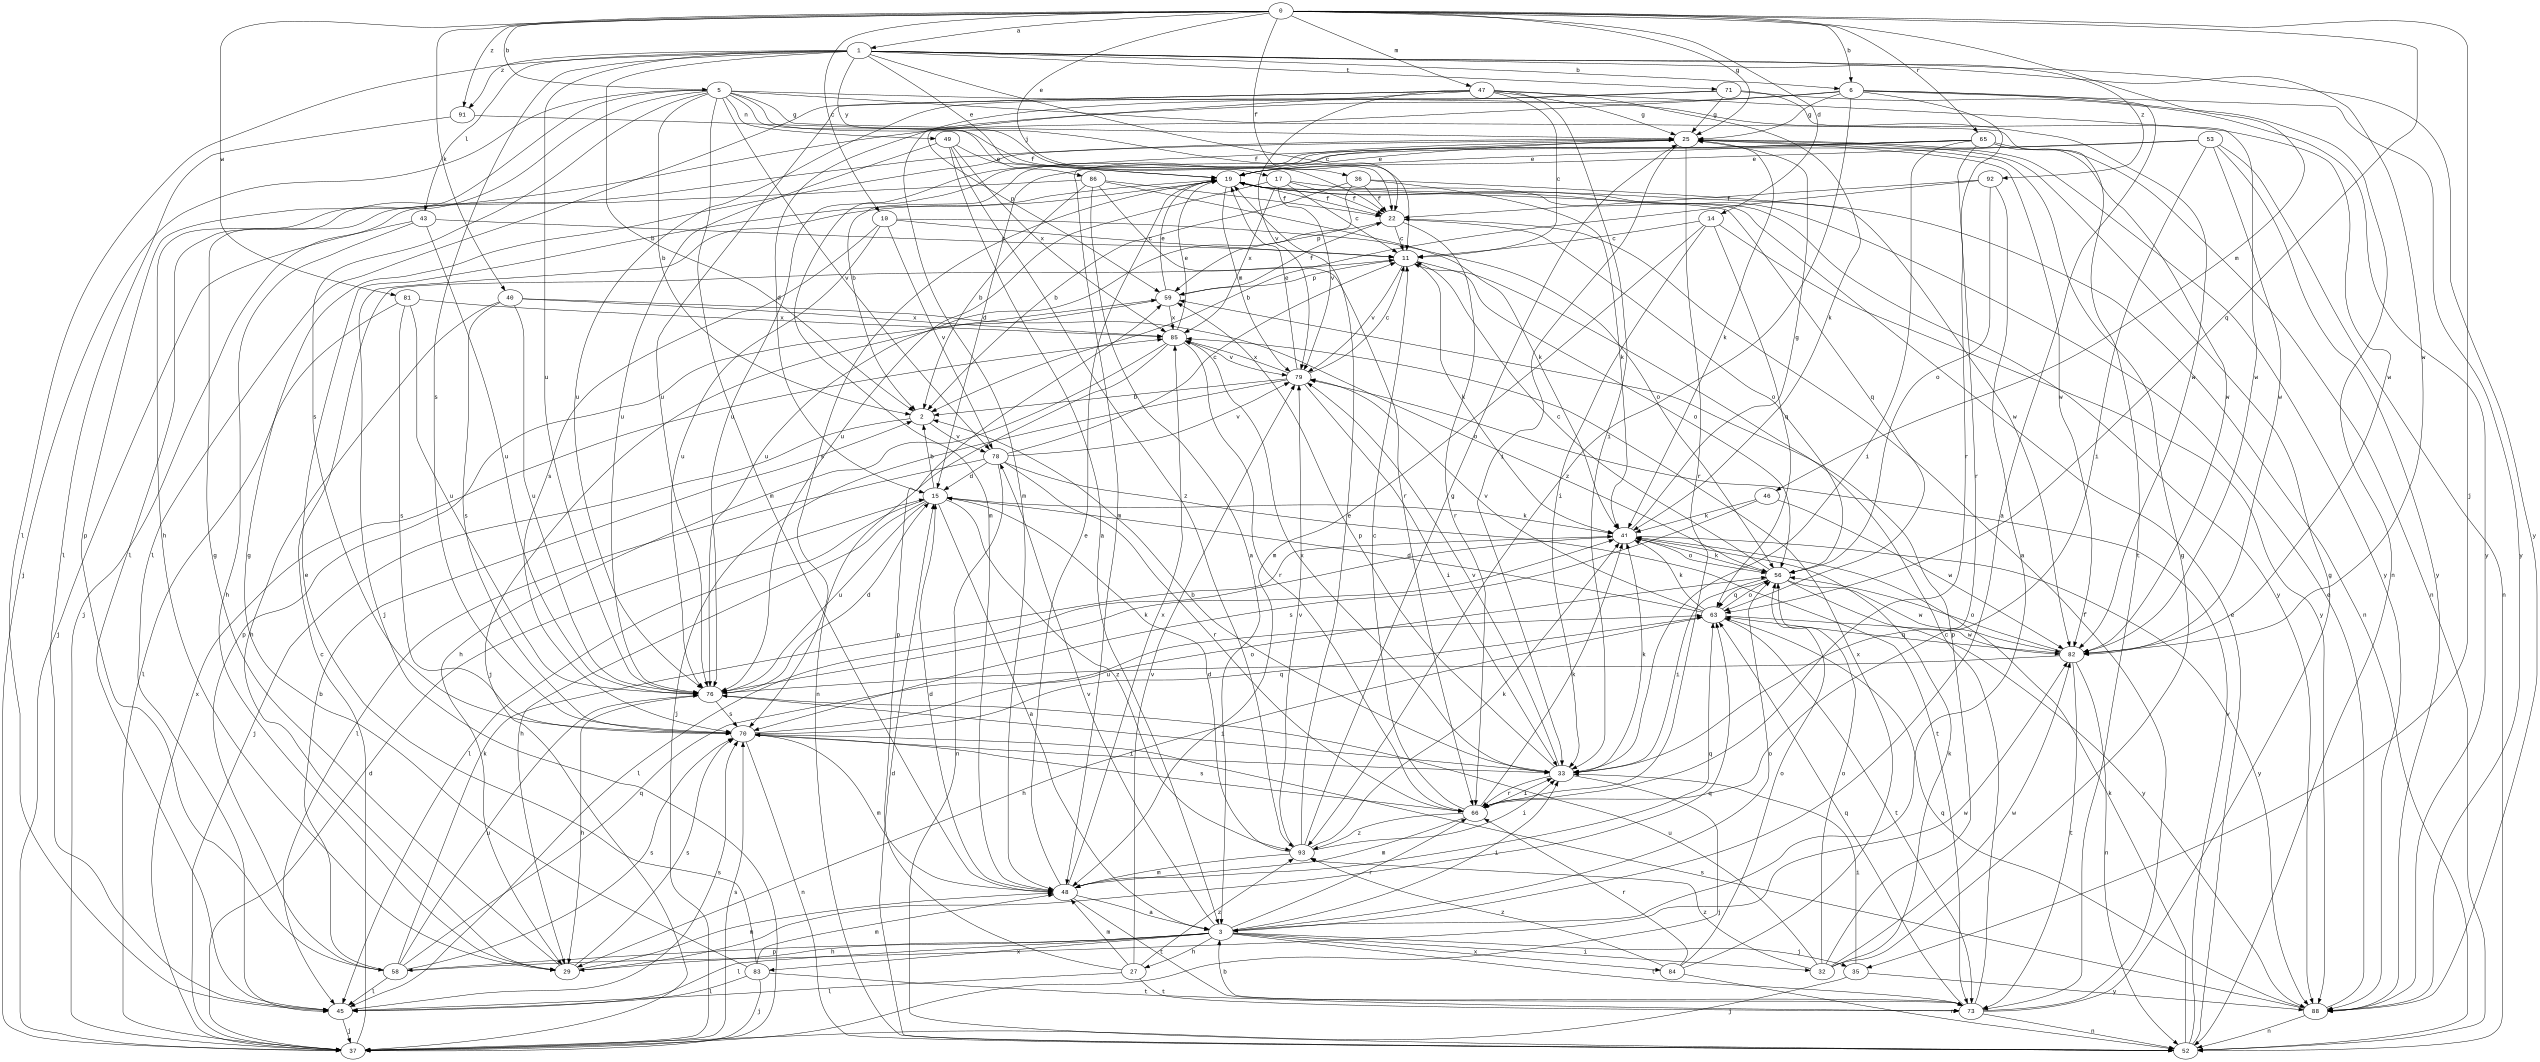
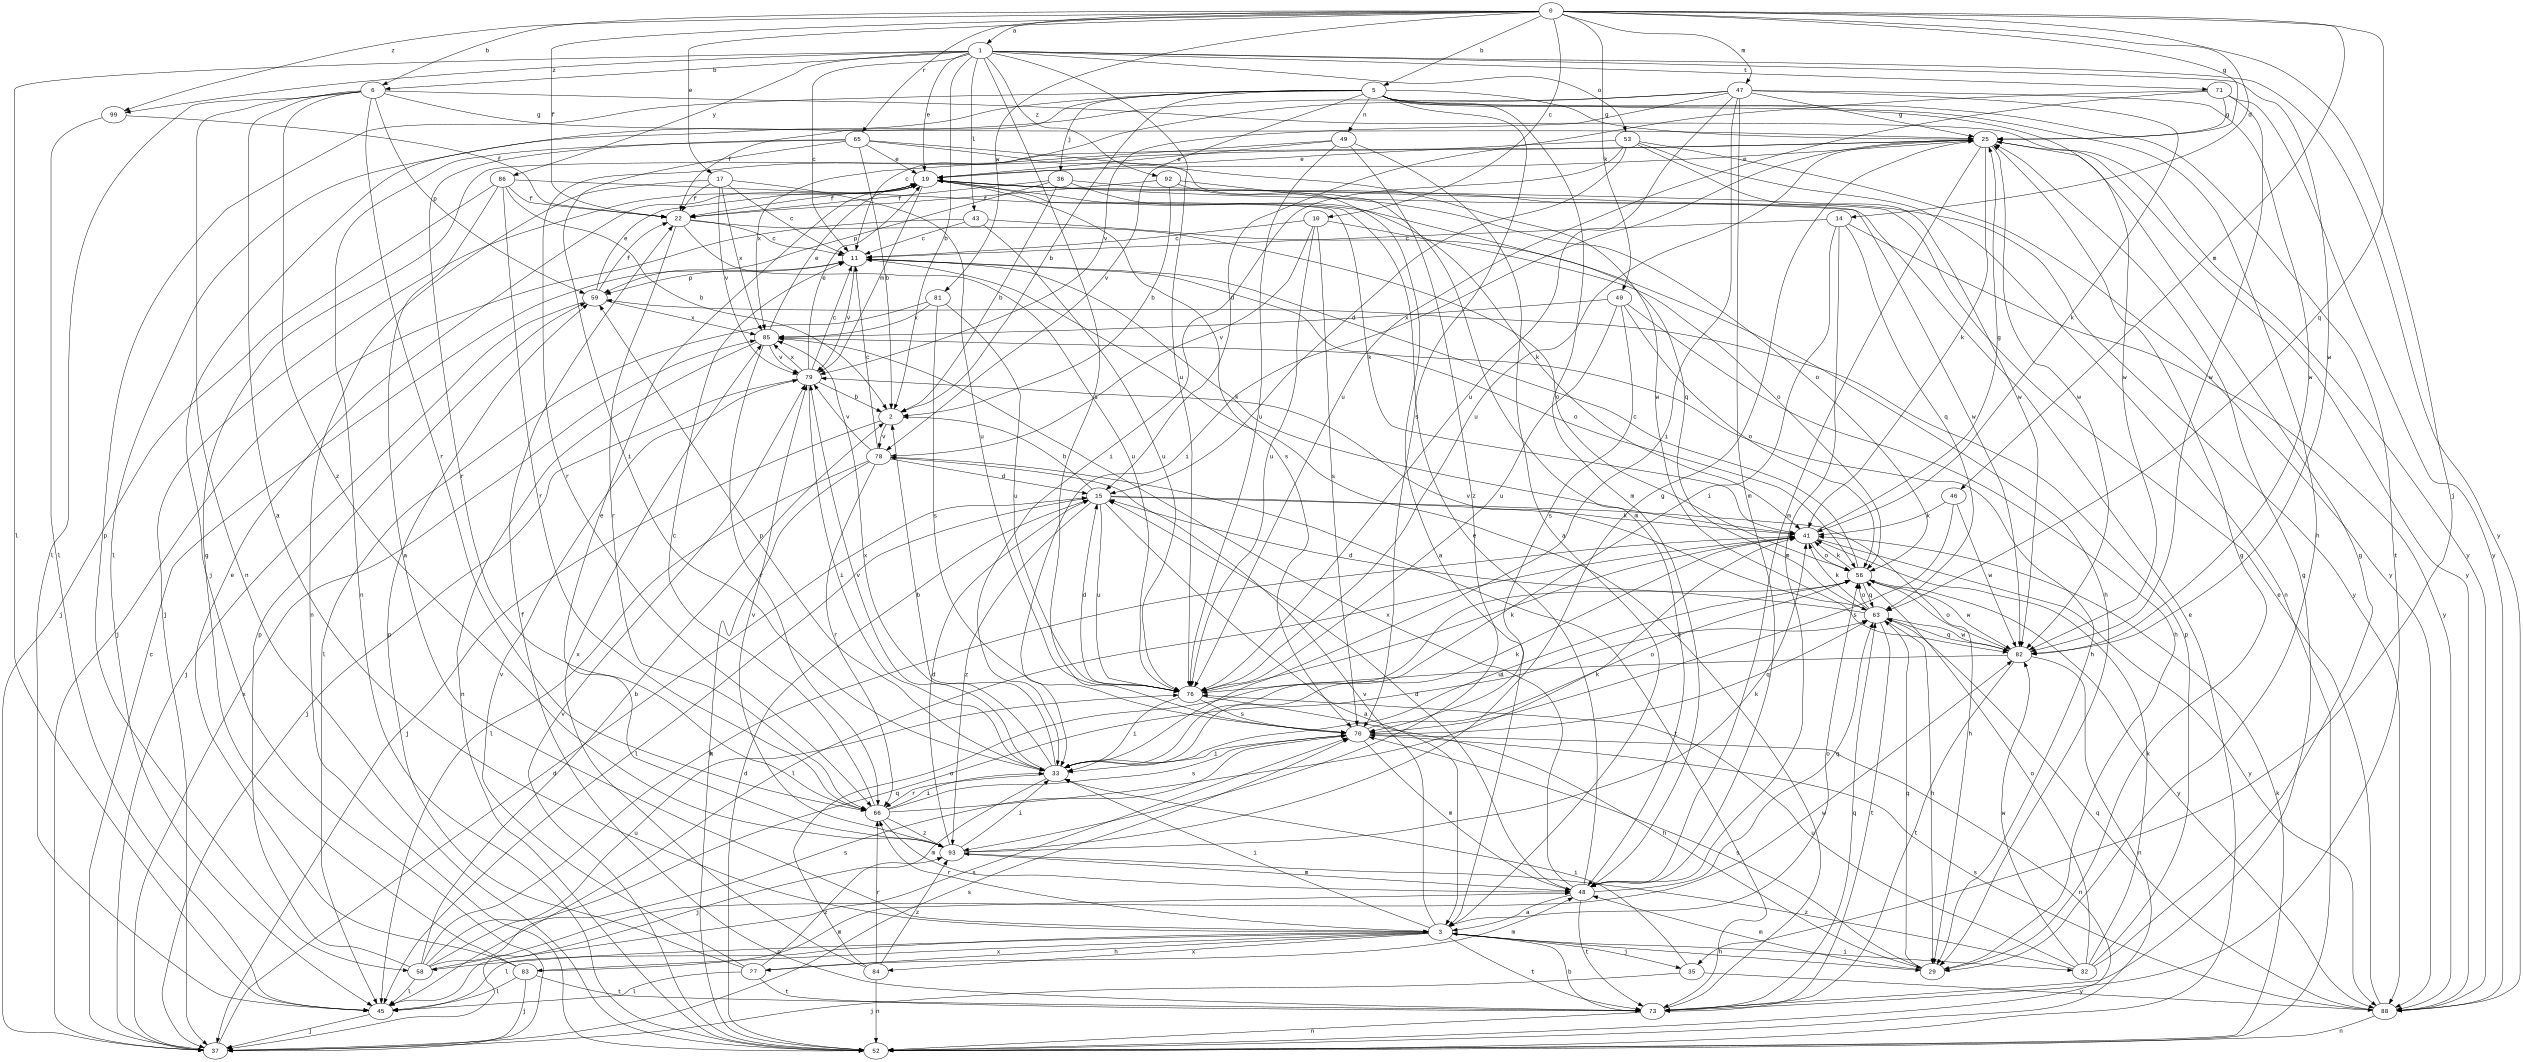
  strict digraph {
    fontname="Liberation Mono"
    node [fontname="Liberation Mono"]
    edge [fontname="Liberation Mono"]
    0
    1
    5
    6
    10
    14
    17
    22
    25
    35
    40
    46
    47
    63
    65
    81
-   91
+   91 [label=99]
    n18 [label=2]
    11
    19
    43
    45
    n23 [label=53]
    70
    71
    76
    82
    86
    88
    92
    29
    58
    73
    78
    36
    37
    48
    49
    3
    66
    52
    59
    93
    56
    33
    79
    85
    41
    15
    27
    32
    83
    84
    0 -> 1 [label=a]
    0 -> 5 [label=b]
    0 -> 6 [label=b]
    0 -> 10 [label=c]
    0 -> 14 [label=d]
    0 -> 17 [label=e]
    0 -> 22 [label=f]
    0 -> 25 [label=g]
    0 -> 35 [label=j]
    0 -> 40 [label=k]
    0 -> 46 [label=m]
    0 -> 47 [label=m]
    0 -> 63 [label=q]
    0 -> 65 [label=r]
    0 -> 81 [label=w]
    0 -> 91 [label=z]
    1 -> 6 [label=b]
    1 -> 91 [label=z]
    1 -> n18 [label=b]
    1 -> 11 [label=c]
    1 -> 19 [label=e]
    1 -> 43 [label=l]
    1 -> 45 [label=l]
+   1 -> n23 [label=o]
    1 -> 70 [label=s]
    1 -> 71 [label=t]
    1 -> 76 [label=u]
    1 -> 82 [label=w]
    1 -> 86 [label=y]
    1 -> 88 [label=y]
    1 -> 92 [label=z]
    5 -> 22 [label=f]
    5 -> 25 [label=g]
    5 -> n18 [label=b]
    5 -> 70 [label=s]
    5 -> 82 [label=w]
    5 -> 29 [label=h]
    5 -> 58 [label=p]
    5 -> 73 [label=t]
    5 -> 78 [label=v]
    5 -> 36 [label=j]
    5 -> 37 [label=j]
    5 -> 48 [label=m]
    5 -> 49 [label=n]
    6 -> 25 [label=g]
    6 -> 45 [label=l]
    6 -> 88 [label=y]
    6 -> 3 [label=a]
    6 -> 66 [label=r]
    6 -> 52 [label=n]
    6 -> 59 [label=p]
    6 -> 93 [label=z]
    10 -> 11 [label=c]
    10 -> 70 [label=s]
    10 -> 76 [label=u]
    10 -> 78 [label=v]
    10 -> 56 [label=o]
    14 -> 63 [label=q]
    14 -> 11 [label=c]
    14 -> 88 [label=y]
    14 -> 48 [label=m]
    14 -> 33 [label=i]
    17 -> 22 [label=f]
    17 -> 11 [label=c]
    17 -> 76 [label=u]
    17 -> 52 [label=n]
    17 -> 79 [label=v]
    17 -> 85 [label=x]
    22 -> 11 [label=c]
    22 -> 76 [label=u]
    22 -> 66 [label=r]
    22 -> 56 [label=o]
    25 -> 19 [label=e]
    25 -> 76 [label=u]
    25 -> 82 [label=w]
    25 -> 88 [label=y]
    25 -> 48 [label=m]
    25 -> 66 [label=r]
    25 -> 33 [label=i]
    25 -> 41 [label=k]
    35 -> 88 [label=y]
    35 -> 37 [label=j]
    35 -> 33 [label=i]
    40 -> 70 [label=s]
    40 -> 76 [label=u]
    40 -> 29 [label=h]
    40 -> 56 [label=o]
    40 -> 85 [label=x]
    46 -> 70 [label=s]
    46 -> 82 [label=w]
    46 -> 41 [label=k]
    47 -> 25 [label=g]
    47 -> 11 [label=c]
    47 -> 45 [label=l]
    47 -> 76 [label=u]
    47 -> 82 [label=w]
    47 -> 48 [label=m]
    47 -> 33 [label=i]
    47 -> 79 [label=v]
    47 -> 41 [label=k]
    63 -> 82 [label=w]
    63 -> 29 [label=h]
    63 -> 73 [label=t]
    63 -> 56 [label=o]
    63 -> 79 [label=v]
    63 -> 41 [label=k]
    63 -> 15 [label=d]
    65 -> n18 [label=b]
    65 -> 19 [label=e]
    65 -> 82 [label=w]
    65 -> 48 [label=m]
    65 -> 66 [label=r]
    65 -> 52 [label=n]
    65 -> 33 [label=i]
-   81 -> 37 [label=l]
+   81 -> 45 [label=l]
    81 -> 70 [label=s]
    81 -> 76 [label=u]
    81 -> 85 [label=x]
    91 -> 22 [label=f]
    91 -> 45 [label=l]
    n18 -> 78 [label=v]
    n18 -> 37 [label=j]
    11 -> 59 [label=p]
    11 -> 56 [label=o]
    11 -> 79 [label=v]
    11 -> 41 [label=k]
    19 -> 22 [label=f]
    19 -> 63 [label=q]
    19 -> 70 [label=s]
    19 -> 88 [label=y]
    19 -> 37 [label=j]
    19 -> 79 [label=m]
    43 -> 11 [label=c]
    43 -> 76 [label=u]
    43 -> 29 [label=h]
    43 -> 37 [label=j]
    45 -> 70 [label=s]
    45 -> 37 [label=j]
    n23 -> 19 [label=e]
    n23 -> 82 [label=w]
    n23 -> 88 [label=y]
    n23 -> 52 [label=n]
    n23 -> 33 [label=i]
    n23 -> 15 [label=d]
    70 -> 63 [label=q]
    70 -> 48 [label=m]
    70 -> 52 [label=n]
    70 -> 56 [label=o]
    70 -> 33 [label=i]
    71 -> 25 [label=g]
    71 -> 76 [label=u]
    71 -> 82 [label=w]
    71 -> 88 [label=y]
    71 -> 15 [label=d]
    76 -> 70 [label=s]
    76 -> 29 [label=h]
    76 -> 33 [label=i]
    76 -> 41 [label=k]
    76 -> 15 [label=d]
    82 -> 63 [label=q]
    82 -> 76 [label=u]
    82 -> 73 [label=t]
    82 -> 52 [label=n]
    82 -> 56 [label=o]
    86 -> 22 [label=f]
    86 -> n18 [label=b]
    86 -> 37 [label=j]
    86 -> 3 [label=a]
    86 -> 66 [label=r]
    86 -> 41 [label=k]
    88 -> 63 [label=q]
    88 -> 19 [label=e]
    88 -> 70 [label=s]
    88 -> 52 [label=n]
    92 -> 22 [label=f]
    92 -> n18 [label=b]
    92 -> 3 [label=a]
    92 -> 56 [label=o]
    29 -> 25 [label=g]
    29 -> 63 [label=q]
    29 -> 70 [label=s]
    29 -> 48 [label=m]
    58 -> 63 [label=q]
    58 -> n18 [label=b]
    58 -> 45 [label=l]
    58 -> 70 [label=s]
    58 -> 76 [label=u]
    58 -> 82 [label=w]
    58 -> 59 [label=p]
    58 -> 41 [label=k]
    73 -> 22 [label=f]
    73 -> 25 [label=g]
    73 -> 63 [label=q]
    73 -> 11 [label=c]
    73 -> 3 [label=b]
    73 -> 52 [label=n]
    78 -> 11 [label=c]
    78 -> 45 [label=l]
    78 -> 73 [label=t]
    78 -> 66 [label=r]
    78 -> 52 [label=n]
    78 -> 79 [label=v]
    78 -> 15 [label=d]
    36 -> 22 [label=f]
    36 -> n18 [label=b]
    36 -> 82 [label=w]
    36 -> 59 [label=p]
    36 -> 41 [label=k]
    37 -> 11 [label=c]
    37 -> 70 [label=s]
    37 -> 85 [label=x]
    37 -> 15 [label=d]
    48 -> 63 [label=q]
    48 -> 19 [label=e]
    48 -> 73 [label=t]
    48 -> 3 [label=a]
    48 -> 85 [label=x]
    48 -> 15 [label=d]
    49 -> 19 [label=e]
    49 -> 76 [label=u]
    49 -> 3 [label=a]
    49 -> 93 [label=z]
    49 -> 85 [label=x]
    3 -> 35 [label=j]
    3 -> 45 [label=l]
    3 -> 29 [label=h]
    3 -> 58 [label=p]
    3 -> 73 [label=t]
    3 -> 78 [label=v]
    3 -> 66 [label=r]
    3 -> 56 [label=o]
    3 -> 33 [label=i]
    3 -> 27 [label=h]
    3 -> 32 [label=i]
    3 -> 83 [label=x]
    3 -> 84 [label=x]
    66 -> 11 [label=c]
    66 -> 70 [label=s]
    66 -> 48 [label=m]
    66 -> 93 [label=z]
    66 -> 33 [label=i]
    66 -> 41 [label=k]
    52 -> 19 [label=e]
    52 -> 79 [label=v]
    52 -> 41 [label=k]
    52 -> 15 [label=d]
    59 -> 22 [label=f]
    59 -> 19 [label=e]
    59 -> 37 [label=j]
    59 -> 85 [label=x]
    93 -> 25 [label=g]
    93 -> 19 [label=e]
    93 -> 48 [label=m]
    93 -> 33 [label=i]
    93 -> 79 [label=v]
    93 -> 41 [label=k]
    93 -> 15 [label=d]
    56 -> 63 [label=q]
    56 -> 11 [label=c]
    56 -> 82 [label=w]
    56 -> 88 [label=y]
    56 -> 33 [label=i]
    56 -> 41 [label=k]
    33 -> n18 [label=b]
    33 -> 37 [label=j]
    33 -> 66 [label=r]
    33 -> 59 [label=p]
    33 -> 79 [label=v]
    33 -> 85 [label=x]
    33 -> 41 [label=k]
    79 -> n18 [label=b]
    79 -> 11 [label=c]
    79 -> 19 [label=e]
    79 -> 37 [label=j]
    79 -> 33 [label=i]
    79 -> 85 [label=x]
    85 -> 19 [label=e]
    85 -> 29 [label=h]
    85 -> 66 [label=r]
    85 -> 52 [label=n]
    85 -> 79 [label=v]
    41 -> 25 [label=g]
    41 -> 45 [label=l]
    41 -> 88 [label=y]
    41 -> 56 [label=o]
    15 -> n18 [label=b]
    15 -> 45 [label=l]
    15 -> 76 [label=u]
    15 -> 29 [label=h]
    15 -> 3 [label=a]
    15 -> 93 [label=z]
    15 -> 41 [label=k]
    27 -> 45 [label=l]
    27 -> 73 [label=t]
    27 -> 48 [label=m]
    27 -> 59 [label=p]
    27 -> 93 [label=z]
    27 -> 79 [label=v]
    32 -> 25 [label=g]
    32 -> 76 [label=u]
    32 -> 82 [label=w]
    32 -> 59 [label=p]
    32 -> 93 [label=z]
    32 -> 56 [label=o]
    32 -> 41 [label=k]
    83 -> 25 [label=g]
    83 -> 19 [label=e]
    83 -> 45 [label=l]
    83 -> 73 [label=t]
    83 -> 37 [label=j]
    83 -> 48 [label=m]
    84 -> 66 [label=r]
    84 -> 52 [label=n]
    84 -> 93 [label=z]
    84 -> 56 [label=o]
    84 -> 85 [label=x]
  }
